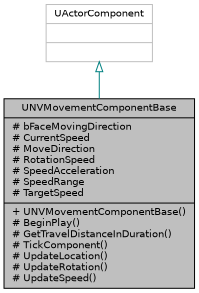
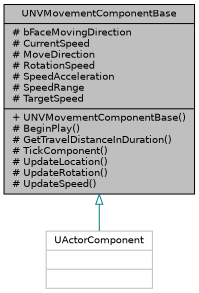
  digraph {
    node [fontname=Helvetica fontsize=10 shape=record style=filled]
    n1 [color=black fillcolor=grey75 fontcolor=black height=0.2 label="{UNVMovementComponentBase\n|# bFaceMovingDirection\l# CurrentSpeed\l# MoveDirection\l# RotationSpeed\l# SpeedAcceleration\l# SpeedRange\l# TargetSpeed\l|+ UNVMovementComponentBase()\l# BeginPlay()\l# GetTravelDistanceInDuration()\l# TickComponent()\l# UpdateLocation()\l# UpdateRotation()\l# UpdateSpeed()\l}" width=0.4]
    n2 [color=grey75 fillcolor=white height=0.2 label="{UActorComponent\n||}" width=0.4]
-   n2 -> n1 [arrowtail=onormal color=teal dir=back fontname=Helvetica fontsize=10 labelfontname=Helvetica labelfontsize=10 style=solid]
+   n1 -> n2 [arrowtail=onormal color=teal dir=back fontname=Helvetica fontsize=10 labelfontname=Helvetica labelfontsize=10 style=solid]
  }
